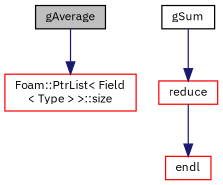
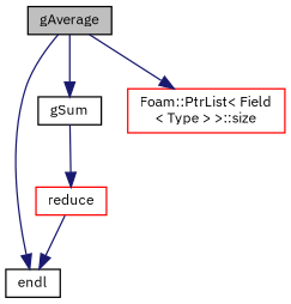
  digraph {
    fontname="IBM Plex Sans"
    rankdir=TB
    node [color=red fontname="IBM Plex Sans" fontsize=10 shape=record]
    edge [color=midnightblue fontname="IBM Plex Sans" fontsize=10 labelfontname=FreeSans labelfontsize=10 style=solid]
    n1 [color=black fillcolor=grey75 fontcolor=black height=0.2 label=gAverage style=filled width=0.4]
-   n2 [height=0.2 label=endl width=0.4]
+   n2 [color=black height=0.2 label=endl width=0.4]
    n3 [color=black height=0.2 label=gSum width=0.4]
    n4 [height=0.2 label="Foam::PtrList\< Field\l\< Type \> \>::size" width=0.4]
    n5 [height=0.2 label=reduce width=0.4]
+   n1 -> n2
+   n1 -> n3
    n1 -> n4
    n3 -> n5
    n5 -> n2
  }
